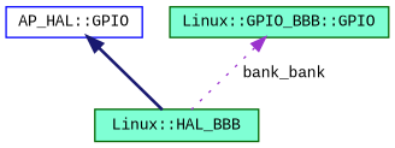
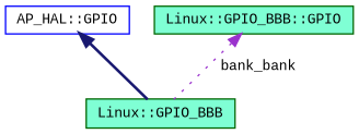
  digraph {
    fontname="Liberation Mono"
    node [color=darkgreen fillcolor=aquamarine fontname="Liberation Mono" fontsize=10 shape=record style=filled]
    edge [dir=back fontname="Liberation Mono" fontsize=10 labelfontname=Helvetica labelfontsize=10]
-   n1 [fontcolor=black height=0.2 label="Linux::HAL_BBB" width=0.4]
+   n1 [fontcolor=black height=0.2 label="Linux::GPIO_BBB" width=0.4]
    n2 [color=blue fillcolor=white height=0.2 label="AP_HAL::GPIO" width=0.4]
    n3 [height=0.2 label="Linux::GPIO_BBB::GPIO" width=0.4]
    n2 -> n1 [color=midnightblue style=bold]
    n3 -> n1 [color=darkorchid3 label=" bank_bank" style=dotted]
  }
